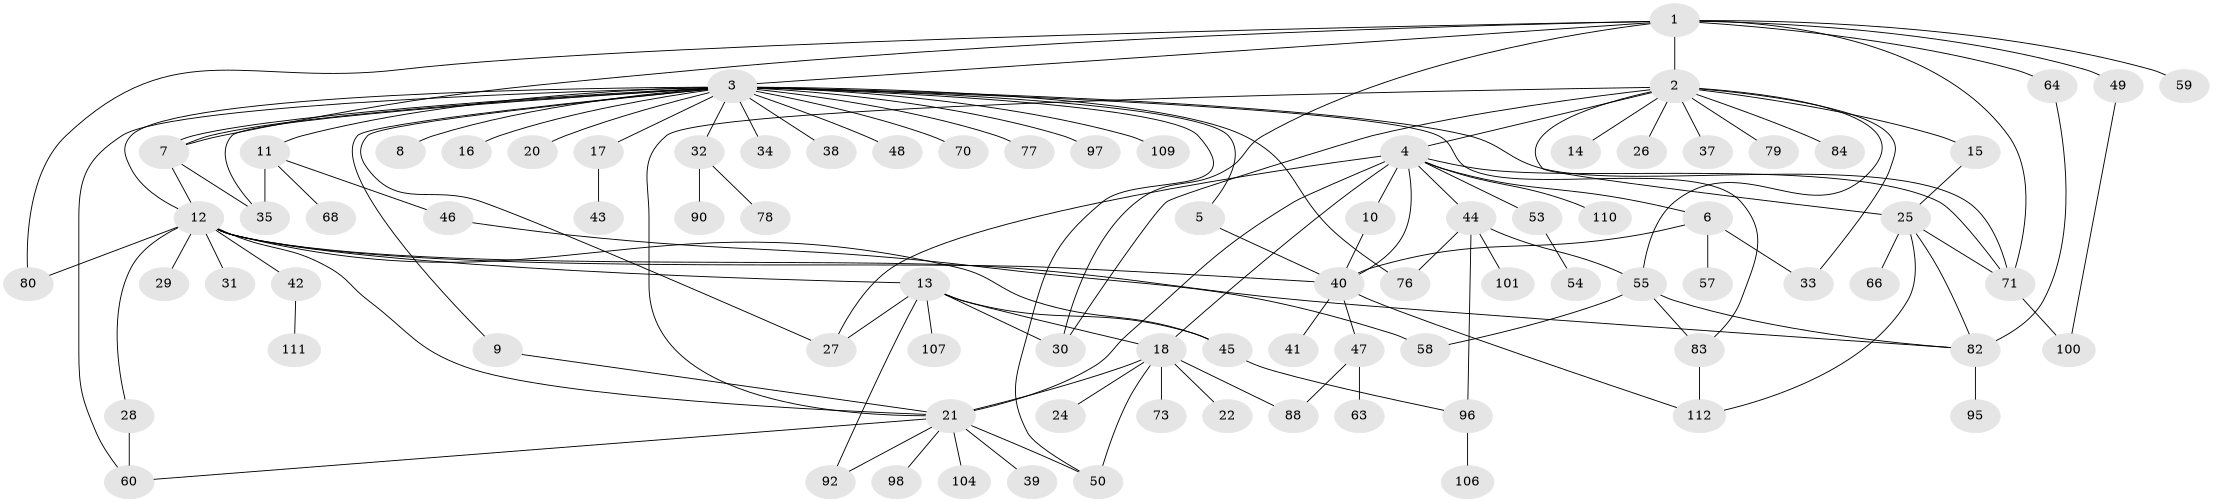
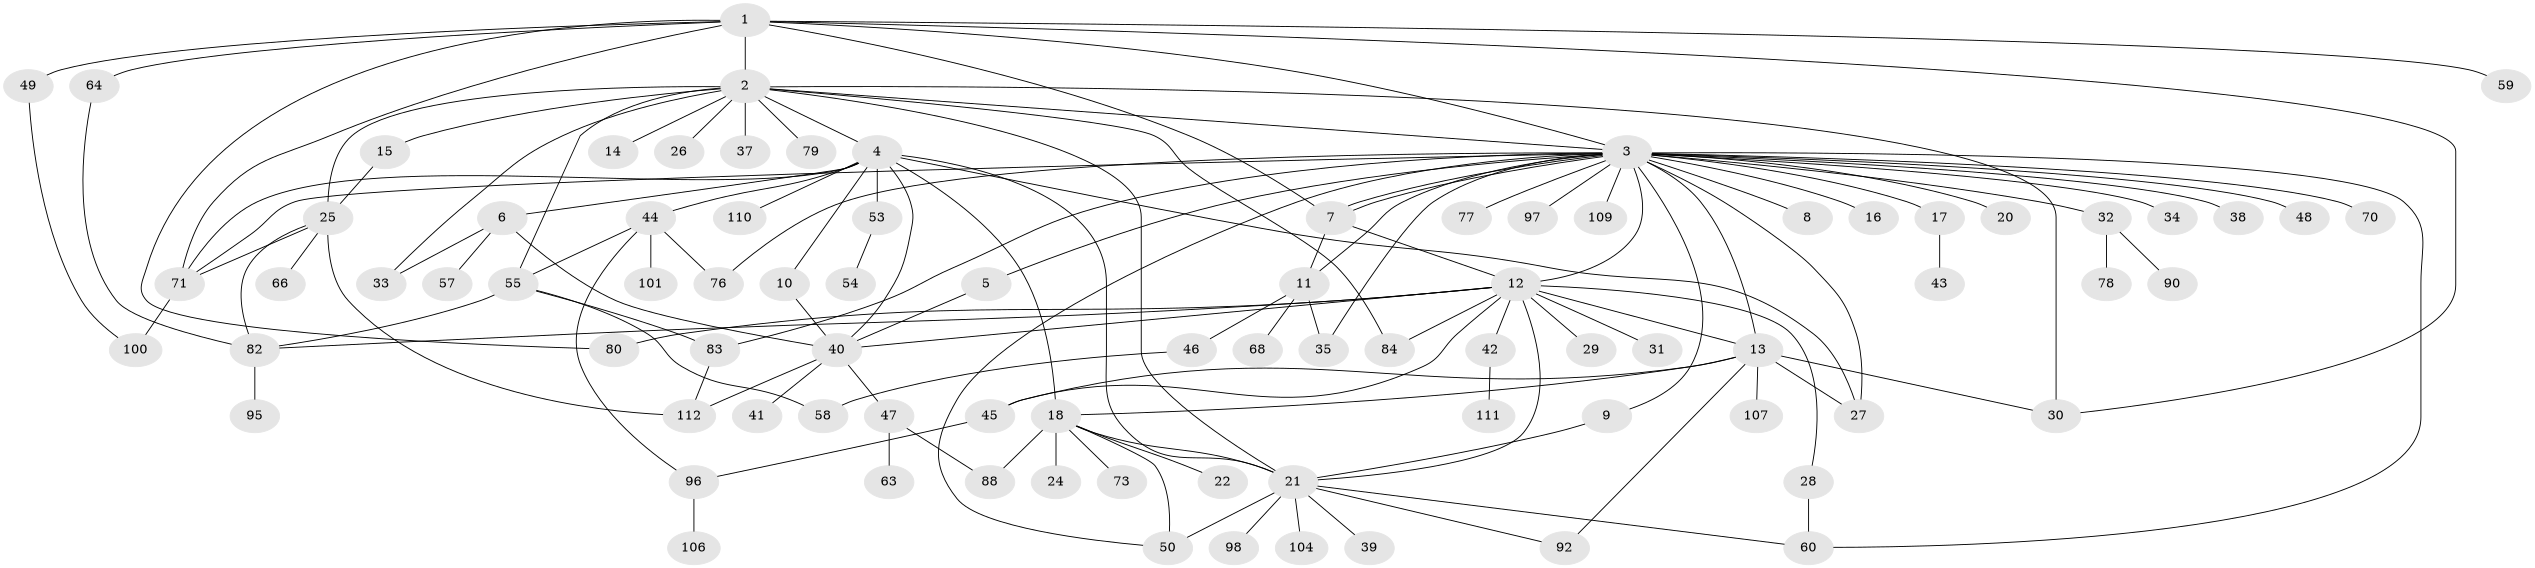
  graph {
    node [color=gray90 style=filled]
    1 [super="+105"]
    2 [super="+81"]
    3 [super="+86"]
    7
    30
    49 [super="+108"]
    59
    64
    71 [super="+91"]
    80 [super="+89"]
    4 [super="+75"]
    14 [super="+51"]
    15
    21 [super="+36"]
    25 [super="+72"]
    26
    33
    37
    55
    79
    84
    5
    8 [super="+69"]
    9
    11 [super="+19"]
    12 [super="+23"]
    13 [super="+99"]
    16
    17
    20
    27
    32
    34
    35
    38
    48
    50
    60 [super="+62"]
    70
    76 [super="+87"]
    77
    83
    97
    109
    100
    82 [super="+94"]
    6 [super="+52"]
    10 [super="+56"]
    18 [super="+93"]
    40 [super="+103"]
    44 [super="+85"]
    53
    110
    92
    39
    98
    104
    66
    112
    58
    57
    46 [super="+65"]
    68
    28
    29
    31
    42
    45
    107
    43
    78
    90
    22 [super="+74"]
    24
    73
    88
    41 [super="+61"]
    47 [super="+102"]
    96
    101
    54
    111
    95
    63
    106
    1 -- 2
    1 -- 3
    1 -- 7
    1 -- 30
    1 -- 49
    1 -- 59
    1 -- 64
    1 -- 71
    1 -- 80
+   2 -- 3
    2 -- 30
    2 -- 4
    2 -- 14
    2 -- 15
    2 -- 21
    2 -- 25
    2 -- 26
    2 -- 33
    2 -- 37
    2 -- 55
    2 -- 79
    2 -- 84
    3 -- 7
    3 -- 7
    3 -- 71
    3 -- 5
    3 -- 8
    3 -- 9
    3 -- 11
    3 -- 12
+   3 -- 13
    3 -- 16 [weight=2]
    3 -- 17
    3 -- 20
    3 -- 27
    3 -- 32
    3 -- 34
    3 -- 35
    3 -- 38
    3 -- 48
    3 -- 50
    3 -- 60
    3 -- 70
    3 -- 76 [weight=2]
    3 -- 77
    3 -- 83
    3 -- 97
    3 -- 109
-   7 -- 35
+   7 -- 11
    7 -- 12
    49 -- 100
    64 -- 82
    71 -- 100
    4 -- 71
    4 -- 21 [weight=2]
    4 -- 27
    4 -- 6
    4 -- 10
    4 -- 18
    4 -- 40
    4 -- 44
    4 -- 53
    4 -- 110
    15 -- 25
    21 -- 50
    21 -- 60
    21 -- 92
    21 -- 39
    21 -- 98
    21 -- 104
    25 -- 71
    25 -- 82
    25 -- 66
    25 -- 112
    55 -- 83
    55 -- 82
    55 -- 58
    5 -- 40
    9 -- 21
    11 -- 35
    11 -- 46
    11 -- 68
    12 -- 80
    12 -- 21
+   12 -- 84
    12 -- 13 [weight=2]
    12 -- 82
    12 -- 40
    12 -- 28
    12 -- 29
    12 -- 31
    12 -- 42
    12 -- 45
    13 -- 30
    13 -- 27
    13 -- 18
    13 -- 92
    13 -- 45
    13 -- 107
    17 -- 43
    32 -- 78
    32 -- 90
    83 -- 112
    82 -- 95
    6 -- 33
    6 -- 40
    6 -- 57
    10 -- 40
    18 -- 21
    18 -- 50
    18 -- 22
    18 -- 24
    18 -- 73
    18 -- 88
    40 -- 112
    40 -- 41
    40 -- 47
    44 -- 55
    44 -- 76
    44 -- 96
    44 -- 101
    53 -- 54
    46 -- 58
    28 -- 60
    42 -- 111
    45 -- 96
    47 -- 88
    47 -- 63
    96 -- 106
  }
